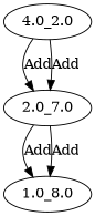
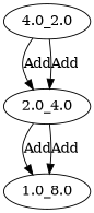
  digraph {
-   n1 [label="2.0_7.0"]
+   n1 [label="2.0_4.0"]
    n2 [label="1.0_8.0"]
    n3 [label="4.0_2.0"]
    n1 -> n2 [label=Add]
    n1 -> n2 [label=Add]
    n3 -> n1 [label=Add]
    n3 -> n1 [label=Add]
  }
